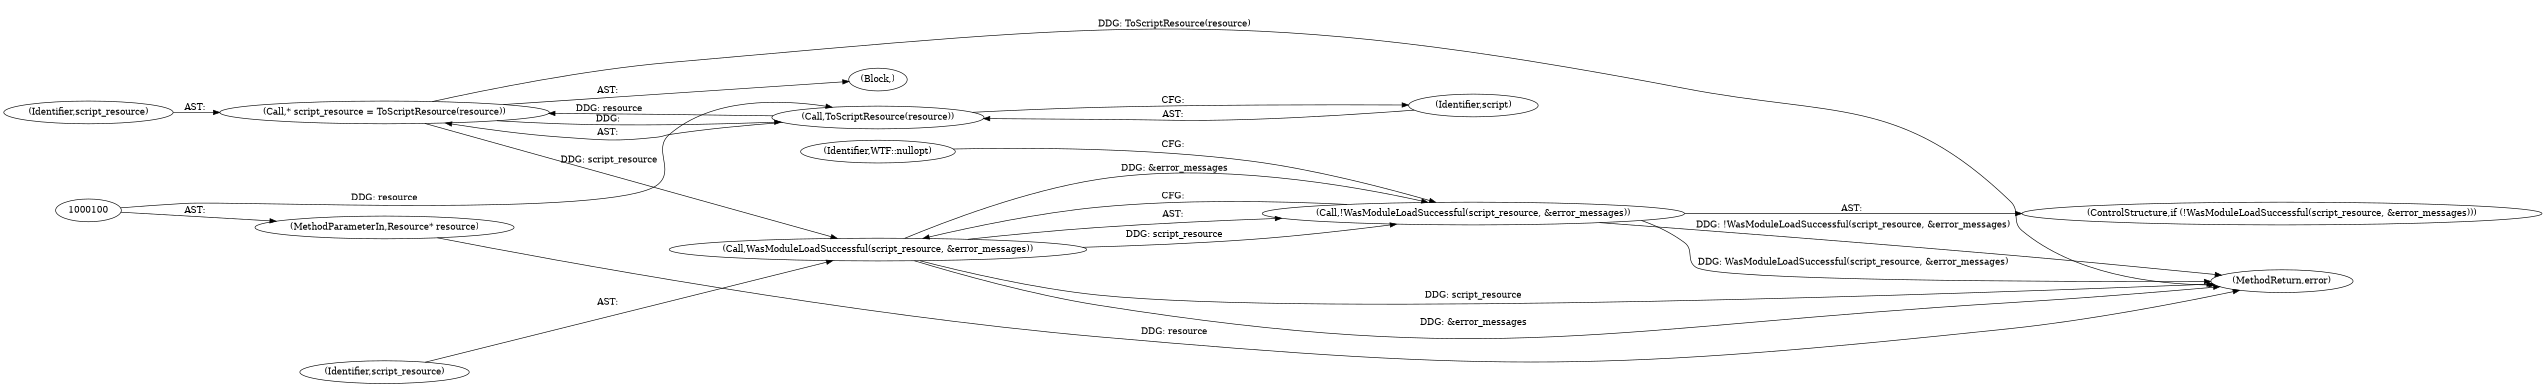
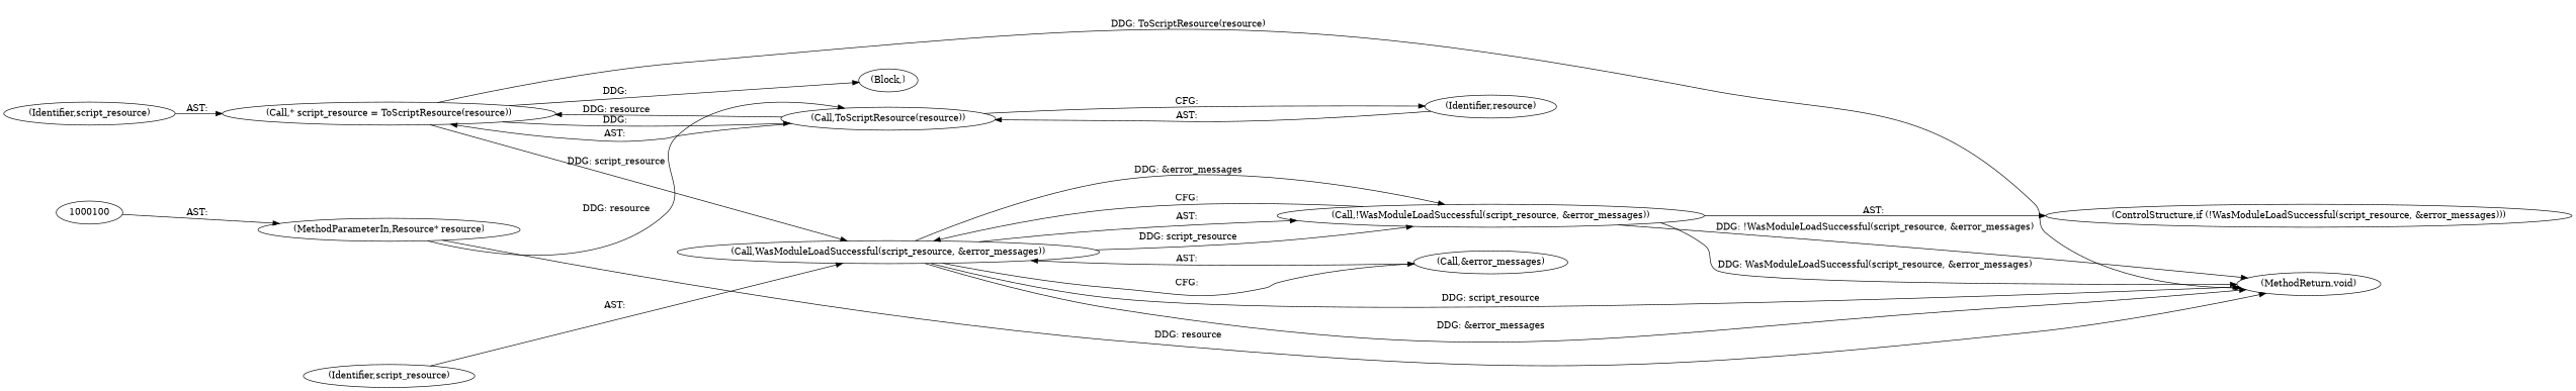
  digraph {
    rankdir=LR
    n1 [label="(Call,* script_resource = ToScriptResource(resource))"]
    n2 [label="(Call,ToScriptResource(resource))"]
    n3 [label="(Call,WasModuleLoadSuccessful(script_resource, &error_messages))"]
-   n4 [label="(MethodReturn,error)"]
+   n4 [label="(MethodReturn,void)"]
    n5 [label="(Block,)"]
-   n6 [label="(Identifier,script)"]
+   n6 [label="(Identifier,resource)"]
    n7 [label="(Call,!WasModuleLoadSuccessful(script_resource, &error_messages))"]
+   n8 [label="(Call,&error_messages)"]
    n9 [label="(MethodParameterIn,Resource* resource)"]
    1000100
    n11 [label="(ControlStructure,if (!WasModuleLoadSuccessful(script_resource, &error_messages)))"]
-   n12 [label="(Identifier,WTF::nullopt)"]
    n13 [label="(Identifier,script_resource)"]
    n14 [label="(Identifier,script_resource)"]
    n1 -> n2 [label="DDG: "]
    n1 -> n3 [label="DDG: script_resource"]
    n1 -> n4 [label="DDG: ToScriptResource(resource)"]
-   n1 -> n5 [label="AST: "]
+   n1 -> n5 [label="DDG: "]
    n2 -> n1 [label="AST: "]
    n2 -> n1 [label="DDG: resource"]
    n2 -> n6 [label="CFG: "]
    n3 -> n4 [label="DDG: script_resource"]
    n3 -> n4 [label="DDG: &error_messages"]
    n3 -> n7 [label="AST: "]
    n3 -> n7 [label="DDG: script_resource"]
    n3 -> n7 [label="DDG: &error_messages"]
+   n3 -> n8 [label="CFG: "]
    n6 -> n2 [label="AST: "]
    n7 -> n3 [label="CFG: "]
    n7 -> n4 [label="DDG: !WasModuleLoadSuccessful(script_resource, &error_messages)"]
    n7 -> n4 [label="DDG: WasModuleLoadSuccessful(script_resource, &error_messages)"]
    n7 -> n11 [label="AST: "]
-   1000100 -> n2 [label="DDG: resource"]
+   n8 -> n3 [label="AST: "]
+   n9 -> n2 [label="DDG: resource"]
    n9 -> n4 [label="DDG: resource"]
    1000100 -> n9 [label="AST: "]
-   n12 -> n7 [label="CFG: "]
    n13 -> n3 [label="AST: "]
    n14 -> n1 [label="AST: "]
  }
